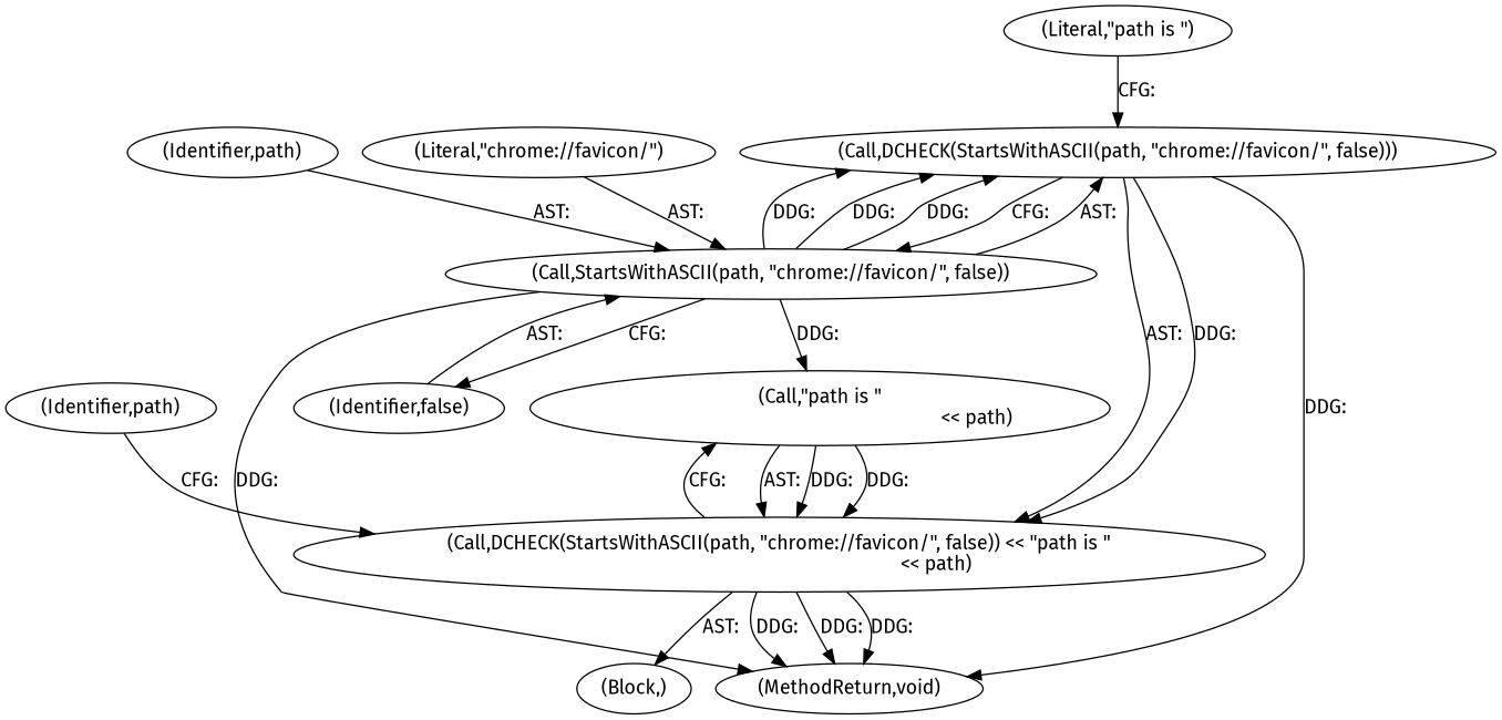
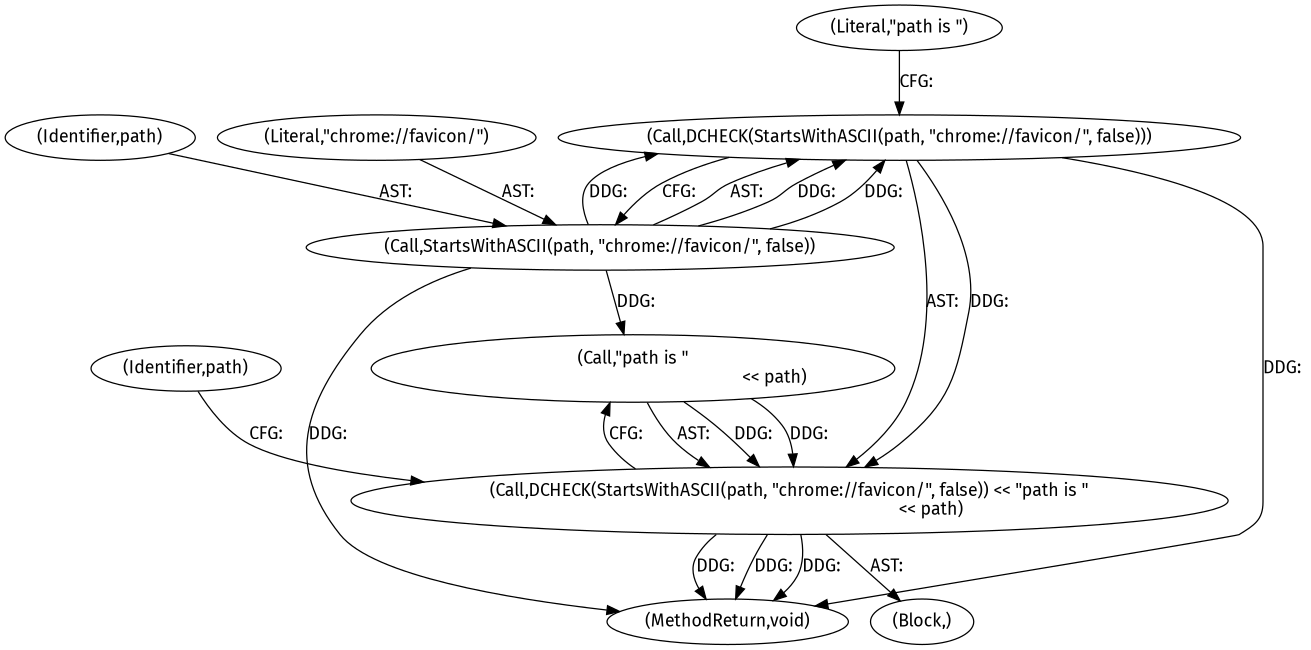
  digraph {
    fontname="Fira Sans"
    node [fontname="Fira Sans"]
    edge [fontname="Fira Sans"]
    n1 [label="(Call,DCHECK(StartsWithASCII(path, \"chrome://favicon/\", false)))"]
    n2 [label="(Call,StartsWithASCII(path, \"chrome://favicon/\", false))"]
    n3 [label="(Call,DCHECK(StartsWithASCII(path, \"chrome://favicon/\", false)) << \"path is \"\n                                                            << path)"]
    n4 [label="(MethodReturn,void)"]
    n5 [label="(Call,\"path is \"\n                                                            << path)"]
-   n6 [label="(Identifier,false)"]
    n7 [label="(Block,)"]
    n8 [label="(Literal,\"path is \")"]
    n9 [label="(Identifier,path)"]
    n10 [label="(Literal,\"chrome://favicon/\")"]
    n11 [label="(Identifier,path)"]
    n1 -> n2 [label="CFG: "]
    n1 -> n3 [label="AST: "]
    n1 -> n3 [label="DDG: "]
    n1 -> n4 [label="DDG: "]
    n2 -> n1 [label="AST: "]
    n2 -> n1 [label="DDG: "]
    n2 -> n1 [label="DDG: "]
    n2 -> n1 [label="DDG: "]
    n2 -> n4 [label="DDG: "]
    n2 -> n5 [label="DDG: "]
-   n2 -> n6 [label="CFG: "]
    n3 -> n4 [label="DDG: "]
    n3 -> n4 [label="DDG: "]
    n3 -> n4 [label="DDG: "]
    n3 -> n5 [label="CFG: "]
    n3 -> n7 [label="AST: "]
    n5 -> n3 [label="AST: "]
    n5 -> n3 [label="DDG: "]
    n5 -> n3 [label="DDG: "]
-   n6 -> n2 [label="AST: "]
    n8 -> n1 [label="CFG: "]
    n9 -> n2 [label="AST: "]
    n10 -> n2 [label="AST: "]
    n11 -> n3 [label="CFG: "]
  }
